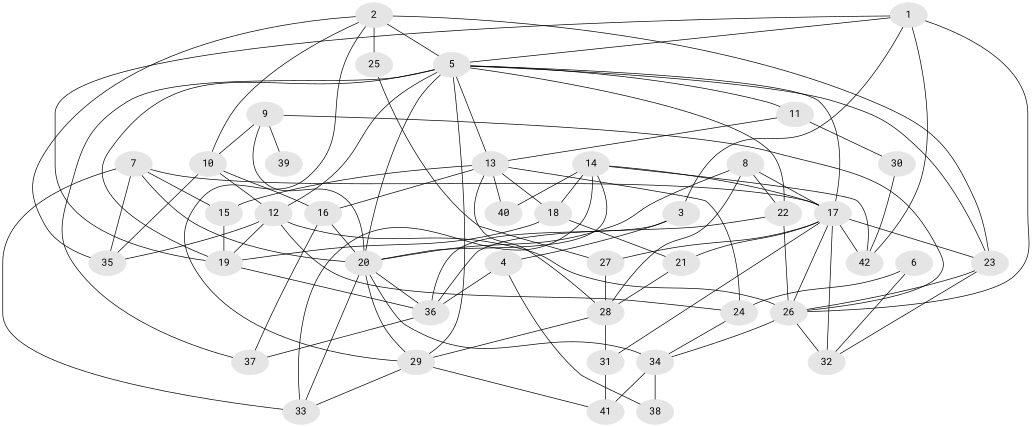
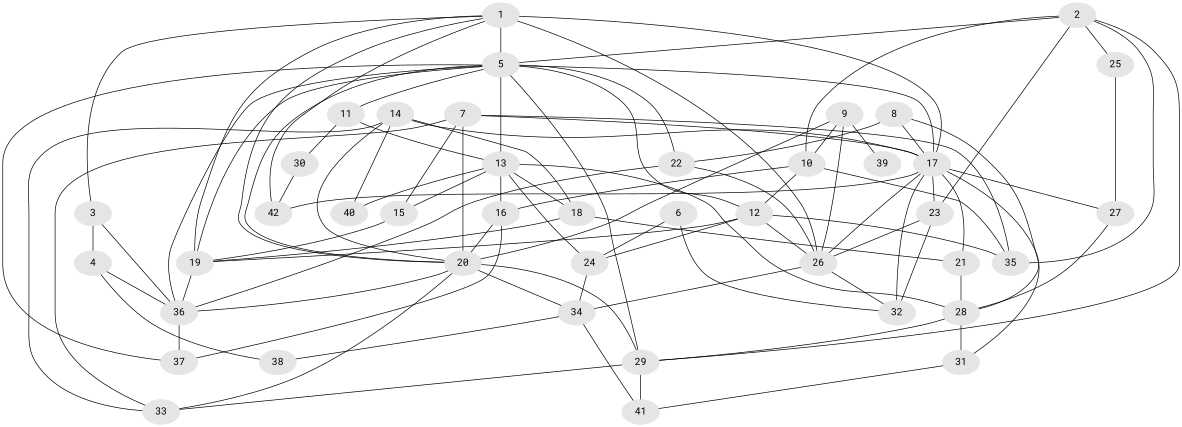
  graph {
    fontname="Roboto Mono"
    node [color=gray90 fontname="Roboto Mono" style=filled]
    edge [fontname="Roboto Mono" weight=1.0]
    1
    3
    5
    17
    19
    20
    26
    42
    4
    36
    23
    29
    11
    12
    13
    22
    37
    32
    21
    27
    31
    33
    34
    2
    10
    25
    35
    16
    41
    38
    30
    24
    28
    15
    18
    40
    6
    7
    8
    9
    39
    14
    1 -- 3
    1 -- 5 [weight=2.0]
+   1 -- 17
    1 -- 19
-   8 -- 20
+   1 -- 20
    1 -- 26 [weight=2.0]
    1 -- 42
    3 -- 4
    3 -- 36
    5 -- 17 [weight=2.0]
    5 -- 19 [weight=2.0]
    5 -- 20
-   5 -- 23
+   5 -- 36
    5 -- 29
    5 -- 11 [weight=2.0]
    5 -- 12 [weight=2.0]
    5 -- 13
    5 -- 22
    5 -- 37
    17 -- 26
    17 -- 42
    17 -- 23
    17 -- 32 [weight=2.0]
    17 -- 21
    17 -- 27 [weight=2.0]
    17 -- 31
    19 -- 36
    20 -- 36
    20 -- 29
    20 -- 33
    20 -- 34
    26 -- 32
    26 -- 34
    4 -- 36
    4 -- 38
    36 -- 37
    23 -- 26
    23 -- 32
    29 -- 33
    29 -- 41
    11 -- 13
    11 -- 30
    12 -- 19
    12 -- 26 [weight=3.0]
    12 -- 35
    12 -- 24
    13 -- 16
    13 -- 24
    13 -- 28
    13 -- 15
    13 -- 18
    13 -- 40
    22 -- 26
    22 -- 36
    21 -- 28
    27 -- 28
    31 -- 41
    34 -- 41
    34 -- 38
    2 -- 5 [weight=2.0]
    2 -- 23
    2 -- 29
    2 -- 10
    2 -- 25
    2 -- 35
    10 -- 12
    10 -- 35
    10 -- 16
    25 -- 27
    16 -- 20
    16 -- 37
    30 -- 42
    24 -- 34
    28 -- 29
    28 -- 31
    15 -- 19
    18 -- 19
    18 -- 21
    6 -- 32
    6 -- 24
    7 -- 17
    7 -- 20 [weight=3.0]
    7 -- 33
    7 -- 35 [weight=2.0]
    7 -- 15
    8 -- 17 [weight=2.0]
    8 -- 22
    8 -- 28
    9 -- 20
    9 -- 26
    9 -- 10
    9 -- 39
    14 -- 17
    14 -- 20
-   14 -- 42
    14 -- 33
    14 -- 18
    14 -- 40 [weight=2.0]
  }
